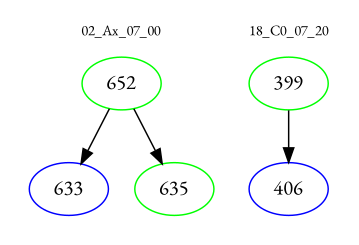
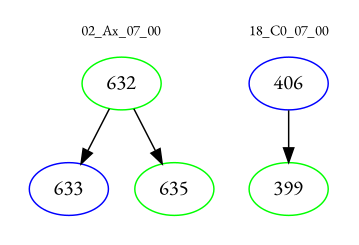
  digraph {
    fontname="EB Garamond"
    node [color=green fontname="EB Garamond"]
    edge [color=black fontname="EB Garamond"]
-   n1 [label=652]
+   n1 [label=632]
    n2 [color=blue label=633]
    n3 [label=635]
    n4 [color=blue label=406]
    n5 [label=399]
    subgraph cluster_1 {
      color=white
      fontsize=10
      label="02_Ax_07_00"
      n1
      n2
      n3
    }
    subgraph cluster_2 {
      color=white
      fontsize=10
-     label="18_C0_07_20"
+     label="18_C0_07_00"
      n4
      n5
    }
    n1 -> n2
    n1 -> n3
-   n5 -> n4
+   n4 -> n5
  }
